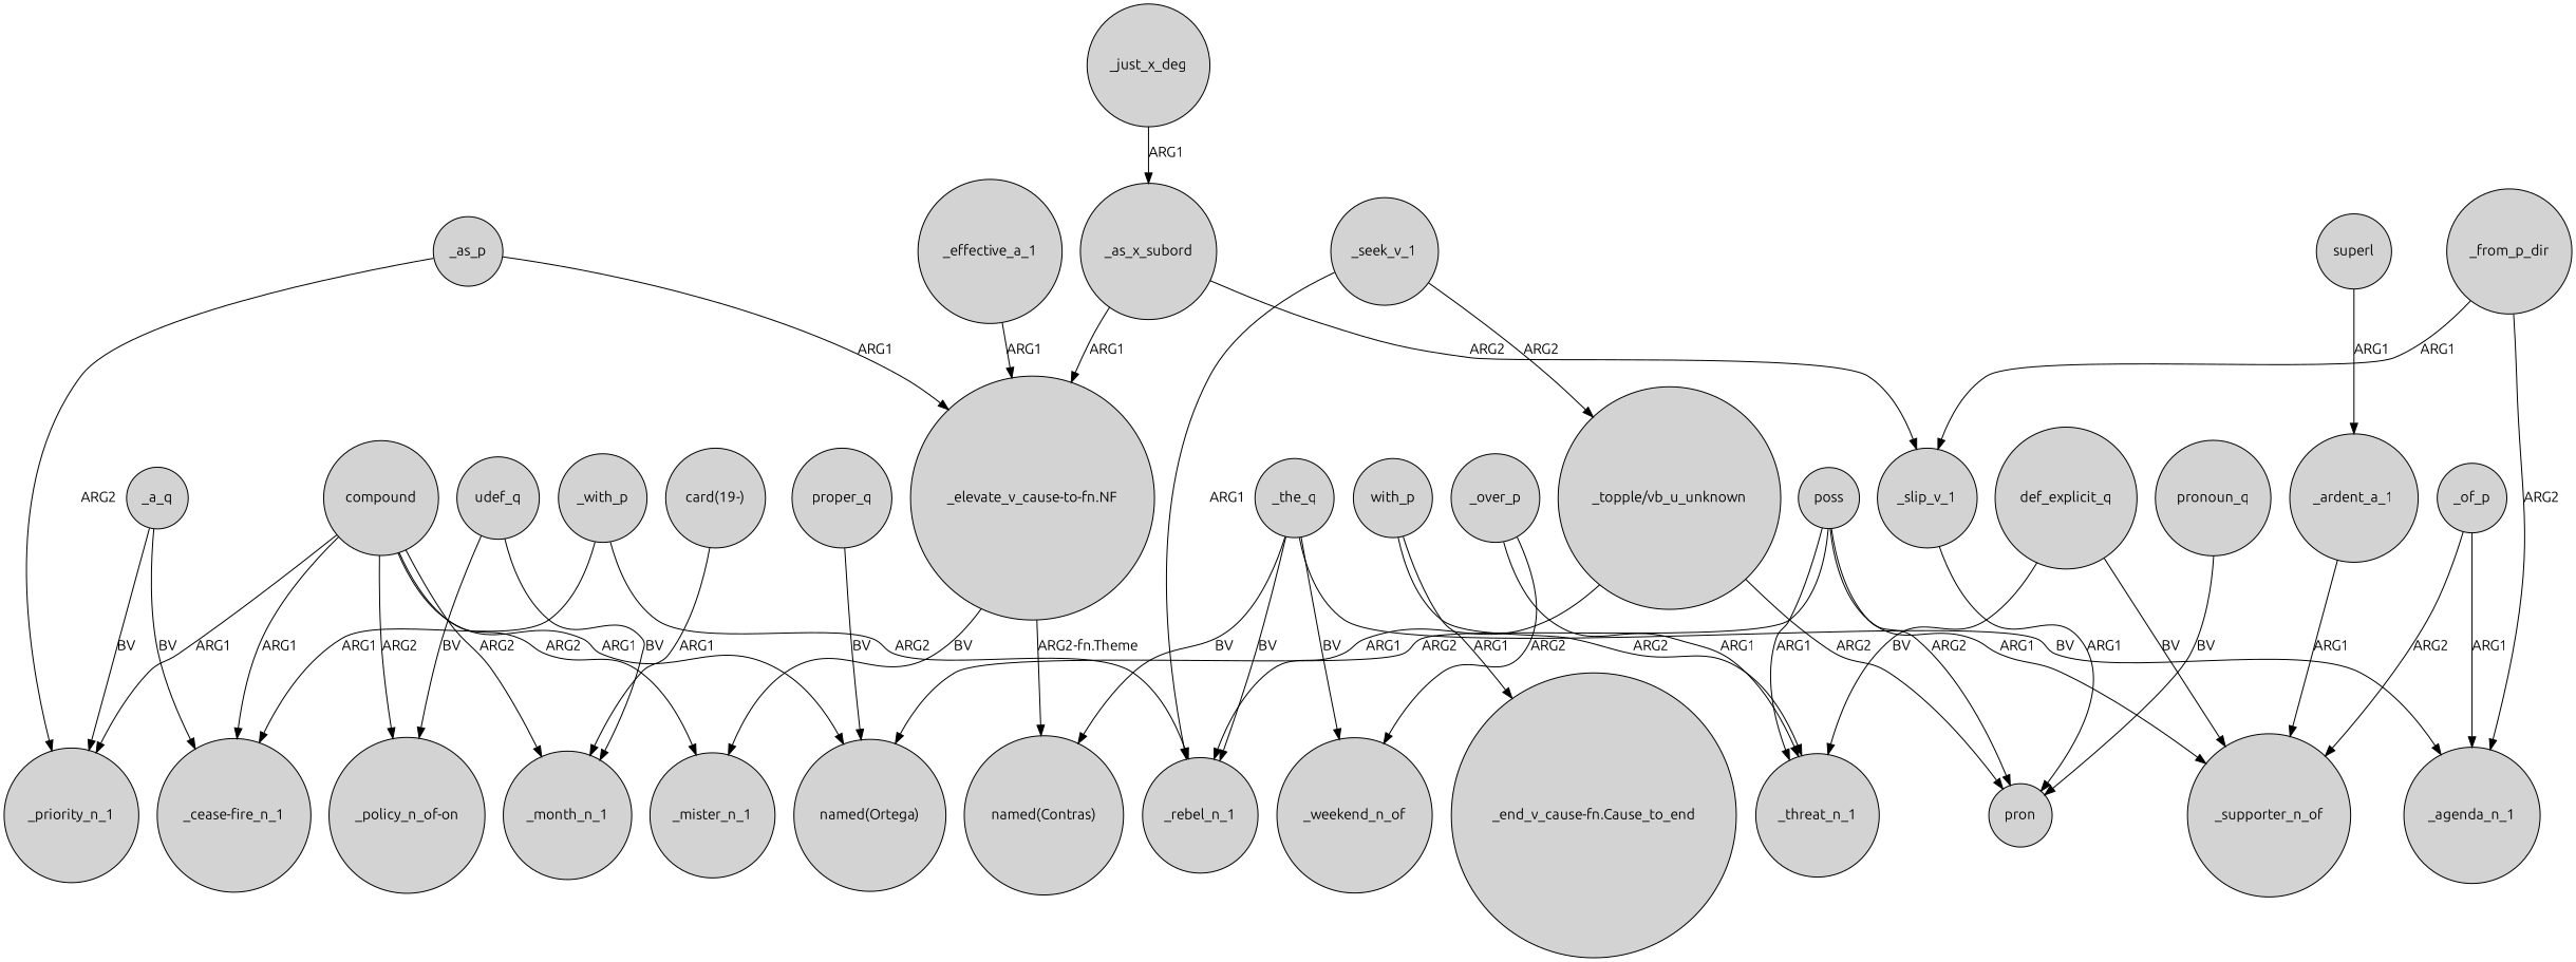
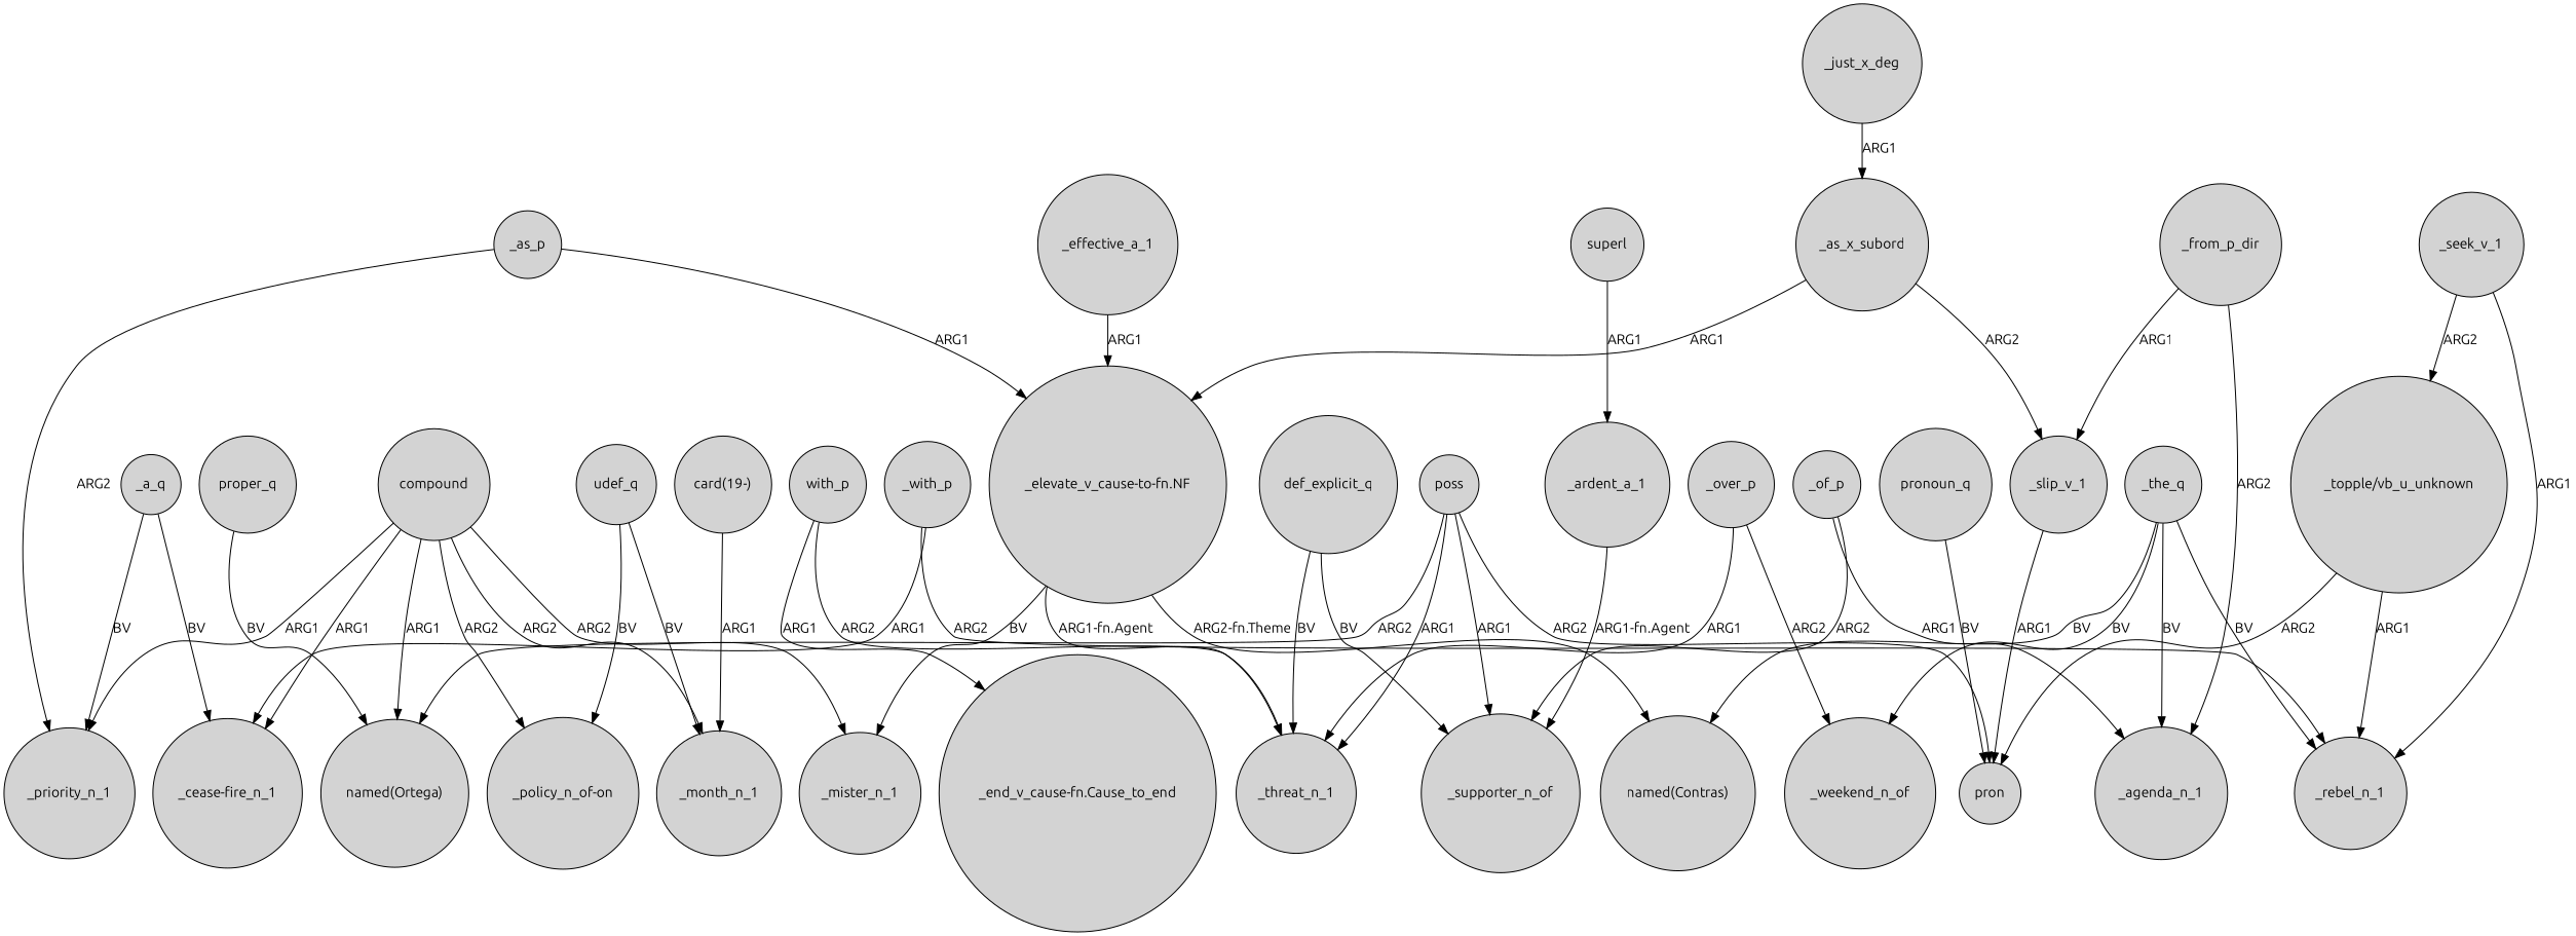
  digraph {
    fontname=Ubuntu
    node [fontname=Ubuntu shape=circle style=filled]
    edge [fontname=Ubuntu]
    compound
    _priority_n_1
    _month_n_1
    "named(Ortega)"
    "_cease-fire_n_1"
    _mister_n_1
    "_policy_n_of-on"
    _just_x_deg
    _as_x_subord
    "_elevate_v_cause-to-fn.NF"
    _slip_v_1
    _threat_n_1
    "named(Contras)"
    pron
    poss
    _supporter_n_of
    _from_p_dir
    _agenda_n_1
    with_p
    "_end_v_cause-fn.Cause_to_end"
    _over_p
    _weekend_n_of
    def_explicit_q
    proper_q
    _with_p
    _rebel_n_1
    udef_q
    _of_p
    "card(19-)"
    "_topple/vb_u_unknown"
    _as_p
    pronoun_q
    superl
    _ardent_a_1
    _the_q
    _seek_v_1
    _a_q
    _effective_a_1
    compound -> _priority_n_1 [label=ARG1]
    compound -> _month_n_1 [label=ARG2]
    compound -> "named(Ortega)" [label=ARG1]
    compound -> "_cease-fire_n_1" [label=ARG1]
    compound -> _mister_n_1 [label=ARG2]
    compound -> "_policy_n_of-on" [label=ARG2]
    _just_x_deg -> _as_x_subord [label=ARG1]
    _as_x_subord -> "_elevate_v_cause-to-fn.NF" [label=ARG1]
    _as_x_subord -> _slip_v_1 [label=ARG2]
    "_elevate_v_cause-to-fn.NF" -> _mister_n_1 [label=BV]
+   "_elevate_v_cause-to-fn.NF" -> _threat_n_1 [label="ARG1-fn.Agent"]
    "_elevate_v_cause-to-fn.NF" -> "named(Contras)" [label="ARG2-fn.Theme"]
    _slip_v_1 -> pron [label=ARG1]
    poss -> "named(Ortega)" [label=ARG2]
    poss -> _threat_n_1 [label=ARG1]
    poss -> pron [label=ARG2]
    poss -> _supporter_n_of [label=ARG1]
    _from_p_dir -> _slip_v_1 [label=ARG1]
    _from_p_dir -> _agenda_n_1 [label=ARG2]
    with_p -> _threat_n_1 [label=ARG2]
    with_p -> "_end_v_cause-fn.Cause_to_end" [label=ARG1]
    _over_p -> _threat_n_1 [label=ARG1]
    _over_p -> _weekend_n_of [label=ARG2]
    def_explicit_q -> _threat_n_1 [label=BV]
    def_explicit_q -> _supporter_n_of [label=BV]
    proper_q -> "named(Ortega)" [label=BV]
    _with_p -> "_cease-fire_n_1" [label=ARG1]
    _with_p -> _rebel_n_1 [label=ARG2]
    udef_q -> _month_n_1 [label=BV]
    udef_q -> "_policy_n_of-on" [label=BV]
    _of_p -> _supporter_n_of [label=ARG2]
    _of_p -> _agenda_n_1 [label=ARG1]
    "card(19-)" -> _month_n_1 [label=ARG1]
    "_topple/vb_u_unknown" -> pron [label=ARG2]
    "_topple/vb_u_unknown" -> _rebel_n_1 [label=ARG1]
    _as_p -> _priority_n_1 [label=ARG2]
    _as_p -> "_elevate_v_cause-to-fn.NF" [label=ARG1]
    pronoun_q -> pron [label=BV]
    superl -> _ardent_a_1 [label=ARG1]
-   _ardent_a_1 -> _supporter_n_of [label=ARG1]
+   _ardent_a_1 -> _supporter_n_of [label="ARG1-fn.Agent"]
    _the_q -> "named(Contras)" [label=BV]
    _the_q -> _agenda_n_1 [label=BV]
    _the_q -> _weekend_n_of [label=BV]
    _the_q -> _rebel_n_1 [label=BV]
    _seek_v_1 -> _rebel_n_1 [label=ARG1]
    _seek_v_1 -> "_topple/vb_u_unknown" [label=ARG2]
    _a_q -> _priority_n_1 [label=BV]
    _a_q -> "_cease-fire_n_1" [label=BV]
    _effective_a_1 -> "_elevate_v_cause-to-fn.NF" [label=ARG1]
  }
